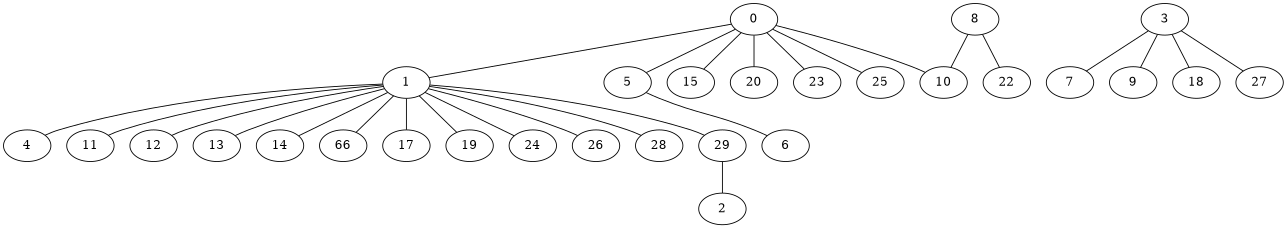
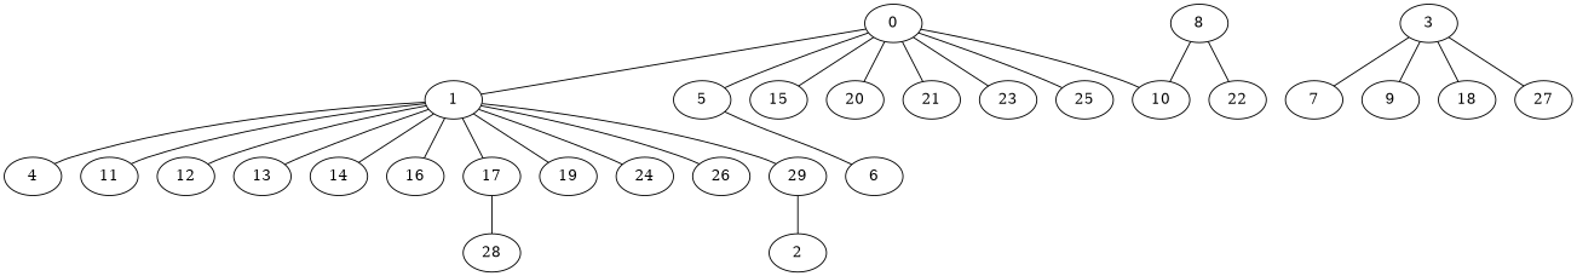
  graph {
    0
    1
    5
    10
    15
    20
+   21
    23
    25
    4
    11
    12
    13
    14
-   16 [label=66]
+   16
    17
    19
    24
    26
    28
    29
    3
    7
    9
    18
    27
    6
    2
    8
    22
    0 -- 1
    0 -- 5
    0 -- 10
    0 -- 15
    0 -- 20
+   0 -- 21
    0 -- 23
    0 -- 25
    1 -- 4
    1 -- 11
    1 -- 12
    1 -- 13
    1 -- 14
    1 -- 16
    1 -- 17
    1 -- 19
    1 -- 24
    1 -- 26
-   1 -- 28
+   17 -- 28
    1 -- 29
    5 -- 6
    29 -- 2
    3 -- 7
    3 -- 9
    3 -- 18
    3 -- 27
    8 -- 10
    8 -- 22
  }
